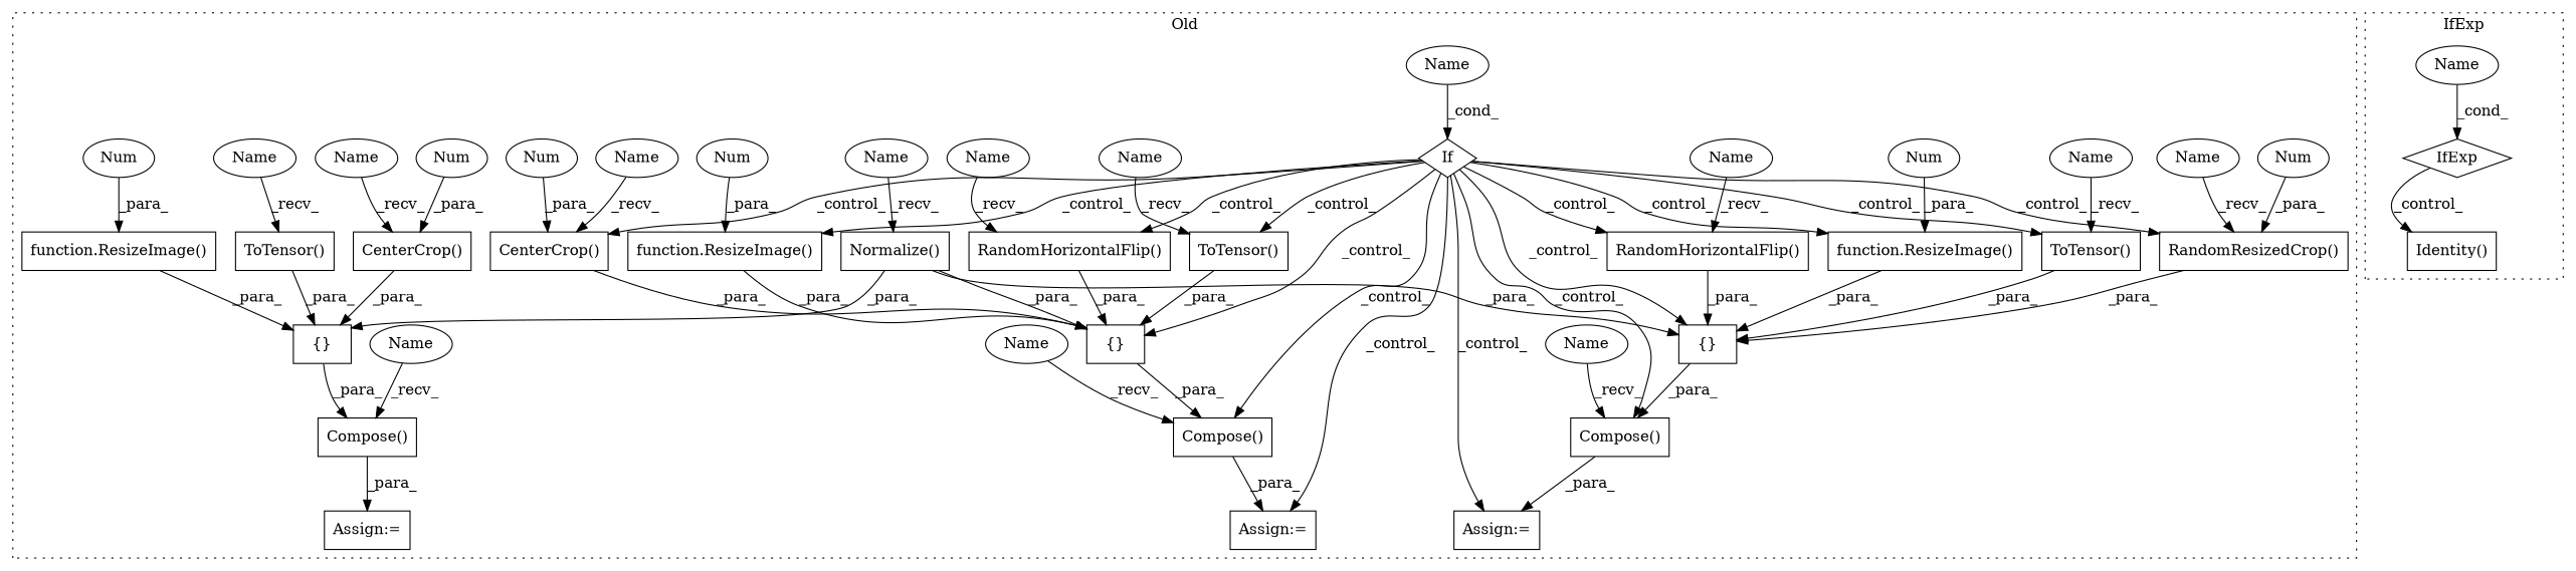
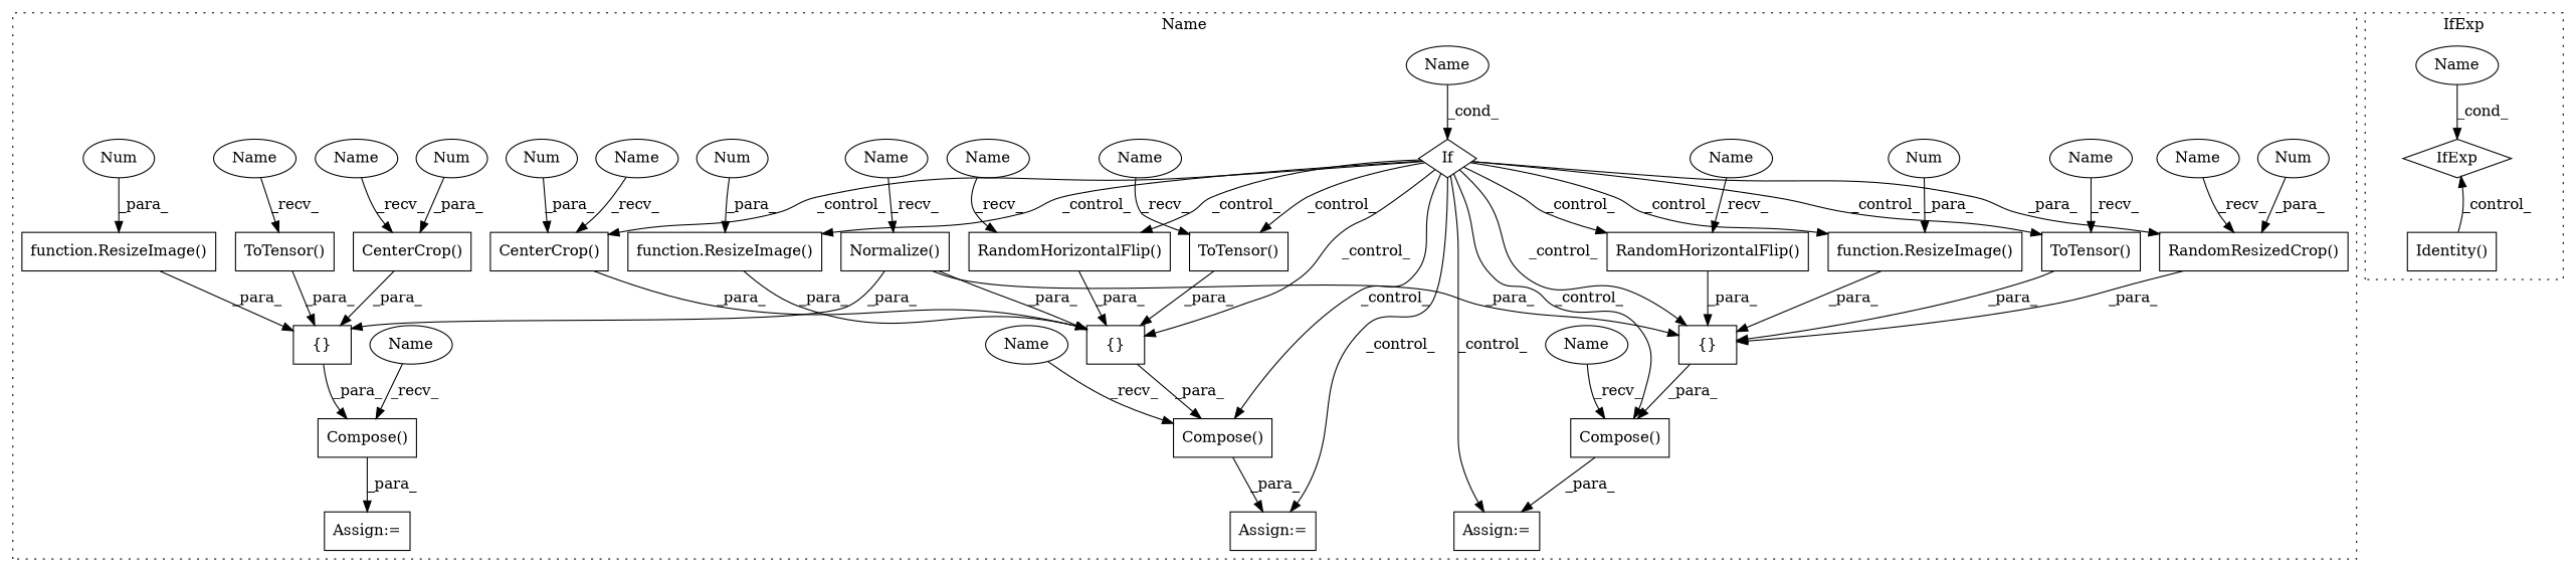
  digraph {
    node [a=75 l=1 s=1768 shape=box]
    n1 [l="12,1" label="function.ResizeImage()" s="1910,1925"]
    n2 [a=59 l="14,0" label="{}" s="1896,2044"]
    n3 [l=66 label="Normalize()"]
    n4 [a=59 l="14,0" label="{}" s="2102,2257"]
    n5 [l=12 label="ToTensor()" s=2009]
    n6 [a=76 l=3 label=Num s=1922 shape=ellipse]
    n7 [l=12 label="ToTensor()" s=2222]
    n8 [l="10,1" label="Compose()" s="2092,2267"]
    n9 [l=24 label="RandomHorizontalFlip()" s=2184]
    n10 [l="10,1" label="Compose()" s="1886,2054"]
    n11 [a=68 l=3 label="Assign:=" s=1883]
    n12 [l="20,1" label="RandomResizedCrop()" s="2146,2169"]
    n13 [a=76 l=3 label=Num s=2166 shape=ellipse]
    n14 [l="13,1" label="CenterCrop()" s="2335,2351"]
    n15 [l="12,1" label="function.ResizeImage()" s="2116,2131"]
    n16 [l="10,1" label="Compose()" s="2289,2399"]
    n17 [l="13,1" label="CenterCrop()" s="1940,1956"]
    n18 [l="12,1" label="function.ResizeImage()" s="2309,2324"]
    n19 [a=96 l=3 label=If s=1839 shape=diamond]
    n20 [a=59 l="10,0" label="{}" s="2299,2393"]
    n21 [a=87 l=16 label=Name s=1842 shape=ellipse]
    n22 [l=24 label="RandomHorizontalFlip()" s=1971]
    n23 [a=76 l=3 label=Num s=2321 shape=ellipse]
    n24 [a=76 l=3 label=Num s=2128 shape=ellipse]
    n25 [a=76 l=3 label=Num s=1953 shape=ellipse]
    n26 [a=76 l=3 label=Num s=2348 shape=ellipse]
    n27 [a=68 l=3 label="Assign:=" s=2286]
    n28 [a=68 l=3 label="Assign:=" s=2089]
    n29 [l=12 label="ToTensor()" s=2362]
    n30 [a=87 label=Name s=2184 shape=ellipse]
    n31 [a=87 label=Name s=2146 shape=ellipse]
    n32 [a=87 label=Name s=2092 shape=ellipse]
    n33 [a=87 label=Name shape=ellipse]
    n34 [a=87 label=Name s=1940 shape=ellipse]
    n35 [a=87 label=Name s=1886 shape=ellipse]
    n36 [a=87 label=Name s=2362 shape=ellipse]
    n37 [a=87 label=Name s=2289 shape=ellipse]
    n38 [a=87 label=Name s=2009 shape=ellipse]
    n39 [a=87 label=Name s=2335 shape=ellipse]
    n40 [a=87 label=Name s=2222 shape=ellipse]
    n41 [a=87 label=Name s=1971 shape=ellipse]
    n42 [a=51 l="4,6" label=IfExp s="2940,2956" shape=diamond]
    n43 [a=87 l=12 label=Name s=2944 shape=ellipse]
    n44 [l=13 label="Identity()" s=2927]
    subgraph cluster_1 {
-     label=Old
+     label=Name
      style=dotted
      n1
      n2
      n3
      n4
      n5
      n6
      n7
      n8
      n9
      n10
      n11
      n12
      n13
      n14
      n15
      n16
      n17
      n18
      n19
      n20
      n21
      n22
      n23
      n24
      n25
      n26
      n27
      n28
      n29
      n30
      n31
      n32
      n33
      n34
      n35
      n36
      n37
      n38
      n39
      n40
      n41
    }
    subgraph cluster_2 {
      label=IfExp
      style=dotted
      n42
      n43
      n44
    }
    n1 -> n2 [label=_para_]
    n2 -> n10 [label=_para_]
    n3 -> n2 [label=_para_]
    n3 -> n4 [label=_para_]
    n3 -> n20 [label=_para_]
    n4 -> n8 [label=_para_]
    n5 -> n2 [label=_para_]
    n6 -> n1 [label=_para_]
    n7 -> n4 [label=_para_]
    n8 -> n28 [label=_para_]
    n9 -> n4 [label=_para_]
    n10 -> n11 [label=_para_]
    n12 -> n4 [label=_para_]
    n13 -> n12 [label=_para_]
    n14 -> n20 [label=_para_]
    n15 -> n4 [label=_para_]
    n16 -> n27 [label=_para_]
    n17 -> n2 [label=_para_]
    n18 -> n20 [label=_para_]
    n19 -> n1 [label=_control_]
    n19 -> n2 [label=_control_]
    n19 -> n4 [label=_control_]
    n19 -> n5 [label=_control_]
    n19 -> n7 [label=_control_]
    n19 -> n8 [label=_control_]
    n19 -> n9 [label=_control_]
    n19 -> n10 [label=_control_]
    n19 -> n11 [label=_control_]
-   n19 -> n12 [label=_control_]
+   n19 -> n12 [label=_para_]
    n19 -> n15 [label=_control_]
    n19 -> n17 [label=_control_]
    n19 -> n22 [label=_control_]
    n19 -> n28 [label=_control_]
    n20 -> n16 [label=_para_]
    n21 -> n19 [label=_cond_]
    n22 -> n2 [label=_para_]
    n23 -> n18 [label=_para_]
    n24 -> n15 [label=_para_]
    n25 -> n17 [label=_para_]
    n26 -> n14 [label=_para_]
    n29 -> n20 [label=_para_]
    n30 -> n9 [label=_recv_]
    n31 -> n12 [label=_recv_]
    n32 -> n8 [label=_recv_]
    n33 -> n3 [label=_recv_]
    n34 -> n17 [label=_recv_]
    n35 -> n10 [label=_recv_]
    n36 -> n29 [label=_recv_]
    n37 -> n16 [label=_recv_]
    n38 -> n5 [label=_recv_]
    n39 -> n14 [label=_recv_]
    n40 -> n7 [label=_recv_]
    n41 -> n22 [label=_recv_]
-   n42 -> n44 [label=_control_]
+   n44 -> n42 [label=_control_]
    n43 -> n42 [label=_cond_]
  }
